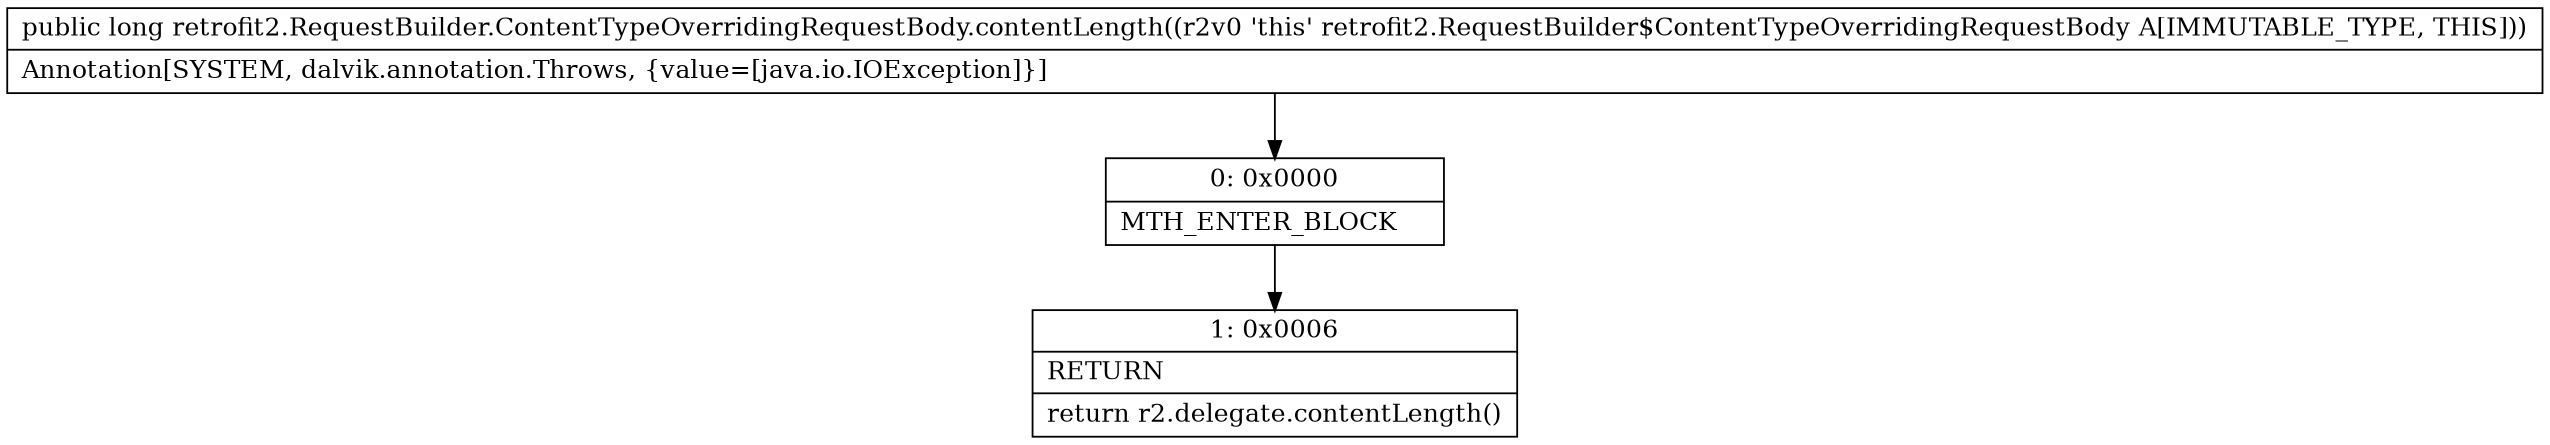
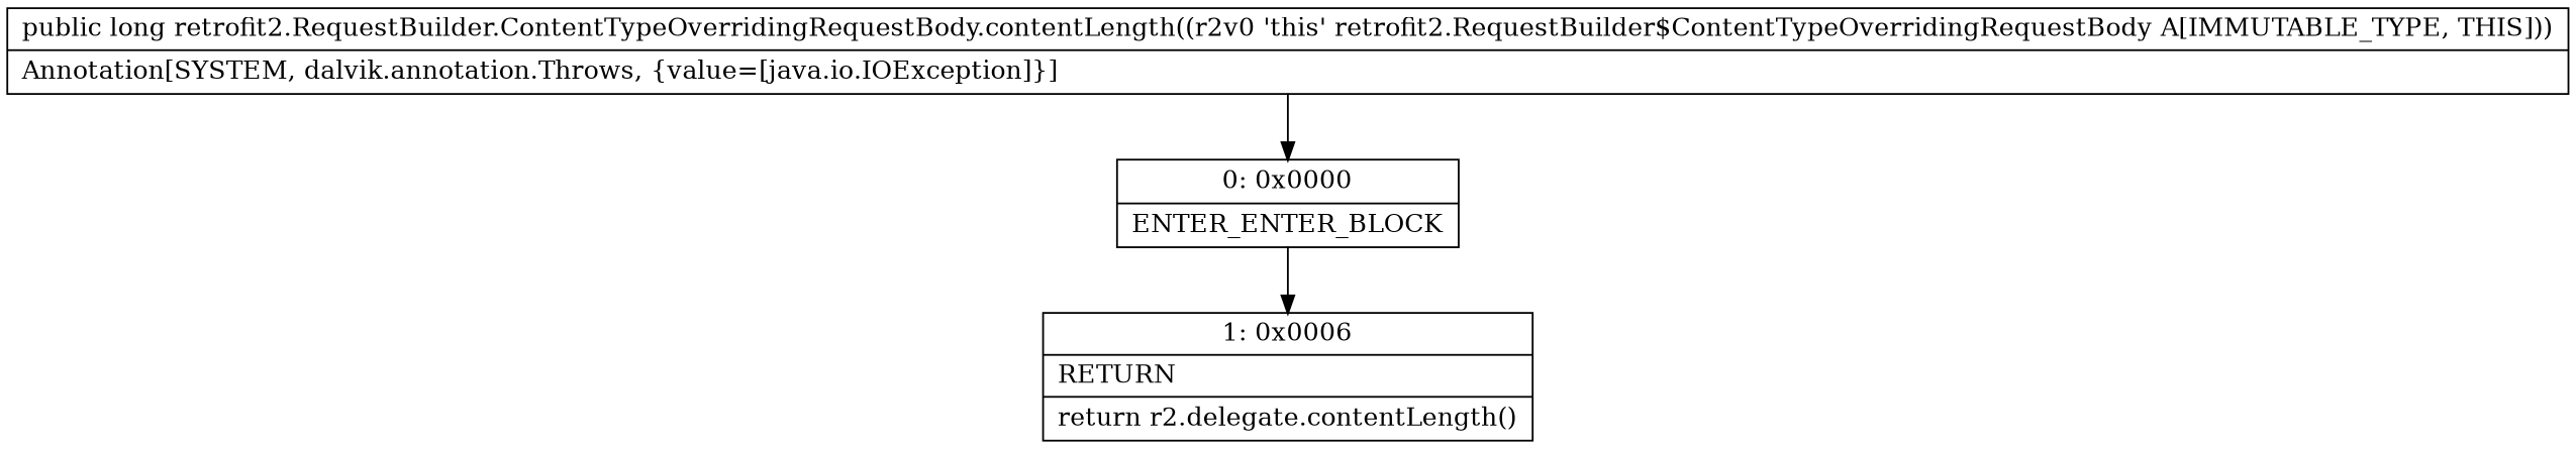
  digraph {
    node [shape=record]
-   n1 [label="{0\:\ 0x0000|MTH_ENTER_BLOCK\l}"]
+   n1 [label="{0\:\ 0x0000|ENTER_ENTER_BLOCK\l}"]
    n2 [label="{1\:\ 0x0006|RETURN\l|return r2.delegate.contentLength()\l}"]
    n3 [label="{public long retrofit2.RequestBuilder.ContentTypeOverridingRequestBody.contentLength((r2v0 'this' retrofit2.RequestBuilder$ContentTypeOverridingRequestBody A[IMMUTABLE_TYPE, THIS]))  | Annotation[SYSTEM, dalvik.annotation.Throws, \{value=[java.io.IOException]\}]\l}"]
    n1 -> n2
    n3 -> n1
  }
